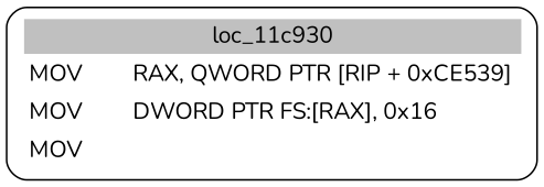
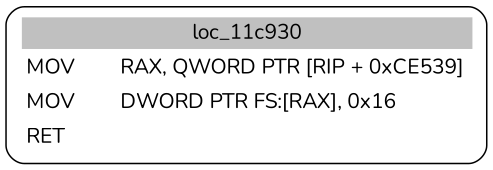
  digraph {
    fontname=Nunito
-   n1 [fontname=Nunito label=<<table border="0" cellborder="0" cellpadding="3"><tr><td align="center" colspan="2" bgcolor="grey">loc_11c930</td></tr><tr><td align="left">MOV        RAX, QWORD PTR [RIP + 0xCE539]</td></tr><tr><td align="left">MOV        DWORD PTR FS:[RAX], 0x16</td></tr><tr><td align="left">MOV        </td></tr></table>> shape=Mrecord]
+   n1 [fontname=Nunito label=<<table border="0" cellborder="0" cellpadding="3"><tr><td align="center" colspan="2" bgcolor="grey">loc_11c930</td></tr><tr><td align="left">MOV        RAX, QWORD PTR [RIP + 0xCE539]</td></tr><tr><td align="left">MOV        DWORD PTR FS:[RAX], 0x16</td></tr><tr><td align="left">RET        </td></tr></table>> shape=Mrecord]
  }
